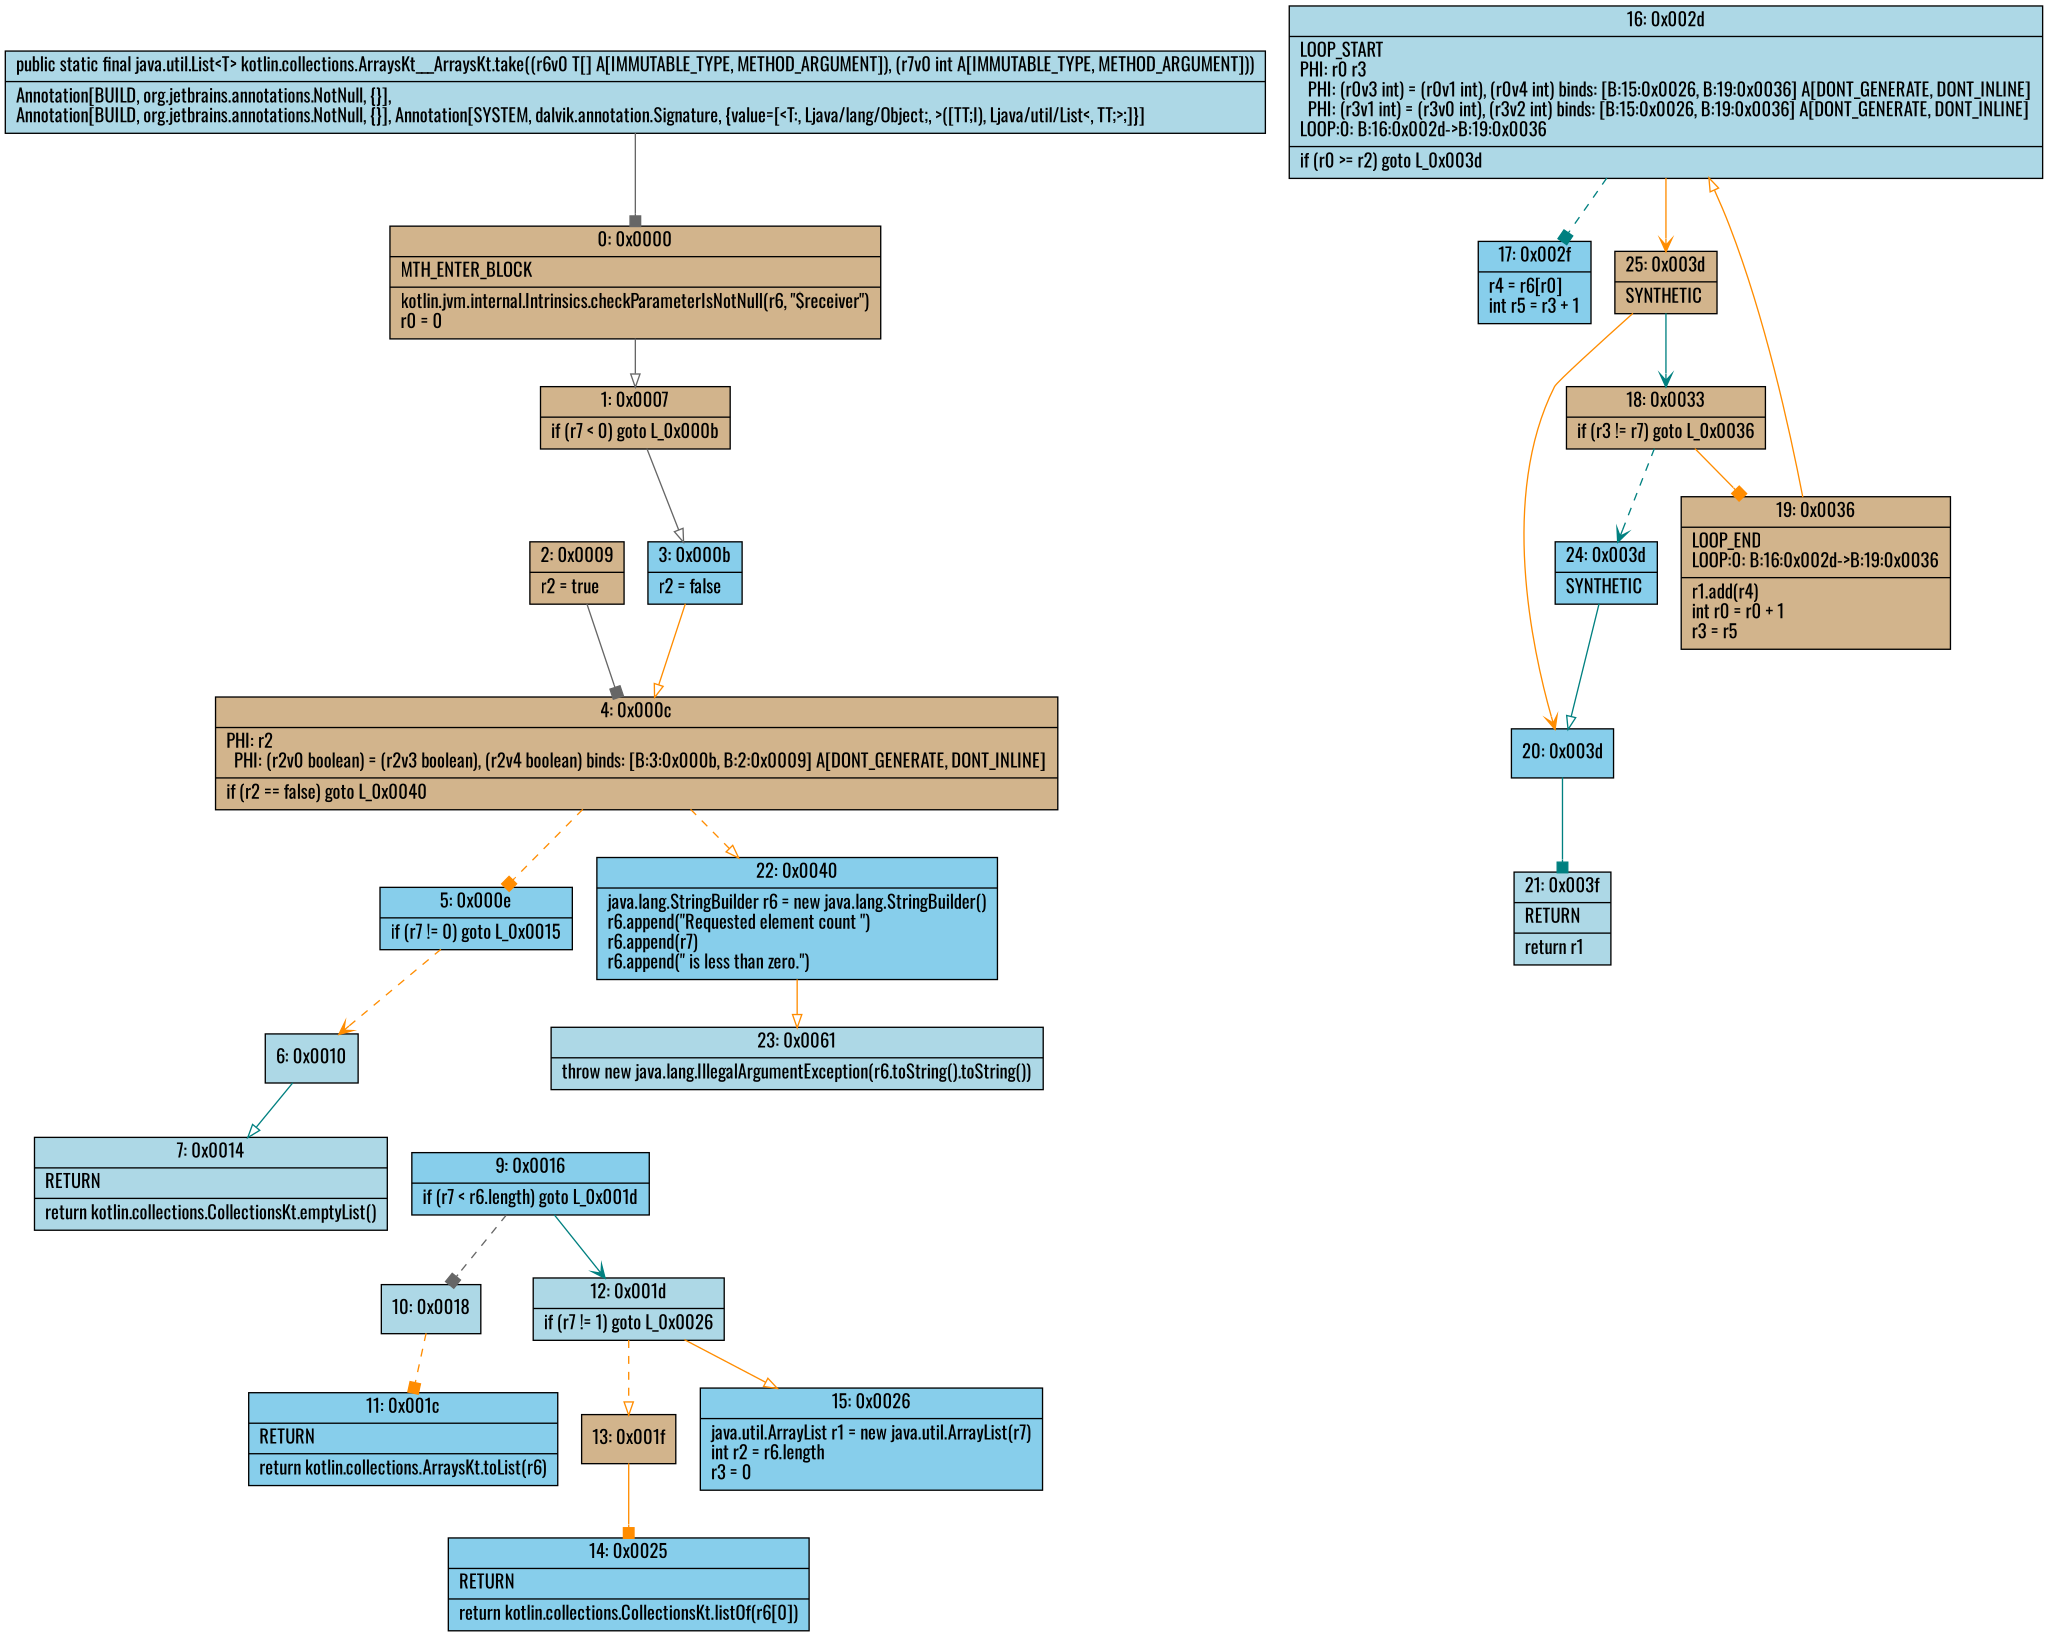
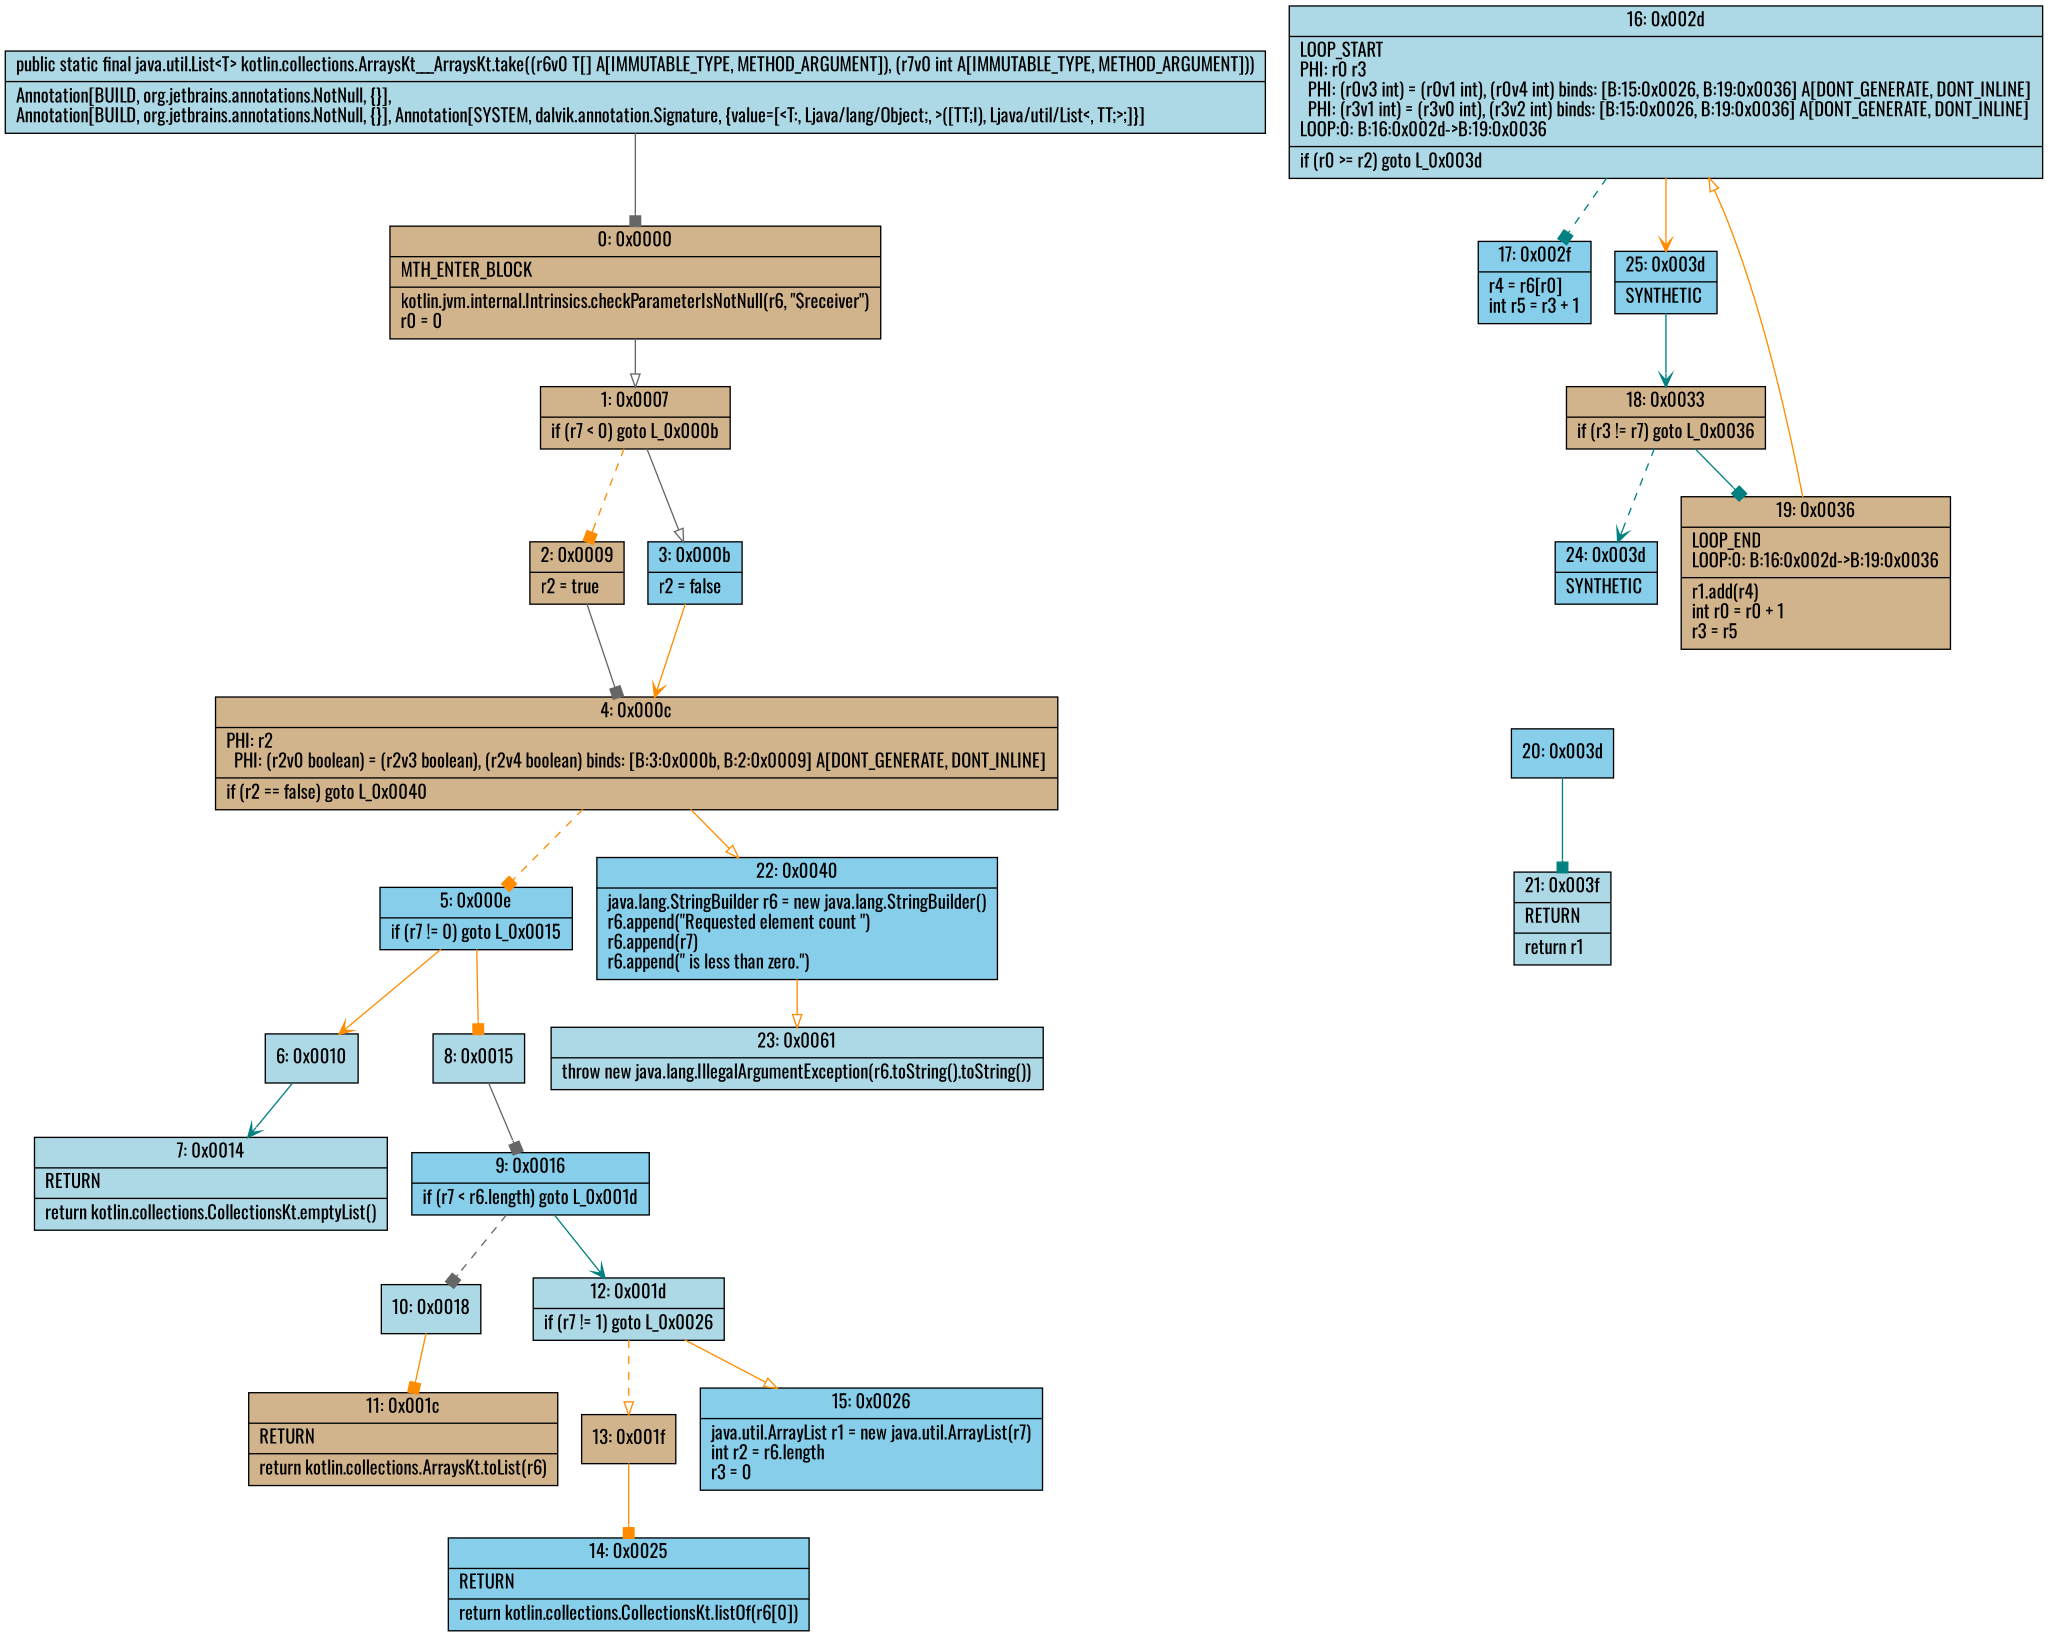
  digraph {
    fontname=Oswald
    node [fillcolor=skyblue fontname=Oswald shape=record style=filled]
    edge [arrowhead=box color=darkorange fontname=Oswald]
    n1 [fillcolor=tan label="{0\:\ 0x0000|MTH_ENTER_BLOCK\l|kotlin.jvm.internal.Intrinsics.checkParameterIsNotNull(r6, \"$receiver\")\lr0 = 0\l}"]
    n2 [fillcolor=tan label="{1\:\ 0x0007|if (r7 \< 0) goto L_0x000b\l}"]
    n3 [fillcolor=tan label="{2\:\ 0x0009|r2 = true\l}"]
    n4 [label="{3\:\ 0x000b|r2 = false\l}"]
    n5 [fillcolor=tan label="{4\:\ 0x000c|PHI: r2 \l  PHI: (r2v0 boolean) = (r2v3 boolean), (r2v4 boolean) binds: [B:3:0x000b, B:2:0x0009] A[DONT_GENERATE, DONT_INLINE]\l|if (r2 == false) goto L_0x0040\l}"]
    n6 [label="{5\:\ 0x000e|if (r7 != 0) goto L_0x0015\l}"]
    n7 [label="{22\:\ 0x0040|java.lang.StringBuilder r6 = new java.lang.StringBuilder()\lr6.append(\"Requested element count \")\lr6.append(r7)\lr6.append(\" is less than zero.\")\l}"]
    n8 [fillcolor=lightblue label="{6\:\ 0x0010}"]
+   n9 [fillcolor=lightblue label="{8\:\ 0x0015}"]
    n10 [fillcolor=lightblue label="{23\:\ 0x0061|throw new java.lang.IllegalArgumentException(r6.toString().toString())\l}"]
    n11 [fillcolor=lightblue label="{7\:\ 0x0014|RETURN\l|return kotlin.collections.CollectionsKt.emptyList()\l}"]
    n12 [label="{9\:\ 0x0016|if (r7 \< r6.length) goto L_0x001d\l}"]
    n13 [fillcolor=lightblue label="{10\:\ 0x0018}"]
    n14 [fillcolor=lightblue label="{12\:\ 0x001d|if (r7 != 1) goto L_0x0026\l}"]
-   n15 [label="{11\:\ 0x001c|RETURN\l|return kotlin.collections.ArraysKt.toList(r6)\l}"]
+   n15 [fillcolor=tan label="{11\:\ 0x001c|RETURN\l|return kotlin.collections.ArraysKt.toList(r6)\l}"]
    n16 [fillcolor=tan label="{13\:\ 0x001f}"]
    n17 [label="{15\:\ 0x0026|java.util.ArrayList r1 = new java.util.ArrayList(r7)\lint r2 = r6.length\lr3 = 0\l}"]
    n18 [label="{14\:\ 0x0025|RETURN\l|return kotlin.collections.CollectionsKt.listOf(r6[0])\l}"]
    n19 [fillcolor=lightblue label="{16\:\ 0x002d|LOOP_START\lPHI: r0 r3 \l  PHI: (r0v3 int) = (r0v1 int), (r0v4 int) binds: [B:15:0x0026, B:19:0x0036] A[DONT_GENERATE, DONT_INLINE]\l  PHI: (r3v1 int) = (r3v0 int), (r3v2 int) binds: [B:15:0x0026, B:19:0x0036] A[DONT_GENERATE, DONT_INLINE]\lLOOP:0: B:16:0x002d\-\>B:19:0x0036\l|if (r0 \>= r2) goto L_0x003d\l}"]
    n20 [label="{17\:\ 0x002f|r4 = r6[r0]\lint r5 = r3 + 1\l}"]
-   n21 [fillcolor=tan label="{25\:\ 0x003d|SYNTHETIC\l}"]
+   n21 [label="{25\:\ 0x003d|SYNTHETIC\l}"]
    n22 [fillcolor=tan label="{18\:\ 0x0033|if (r3 != r7) goto L_0x0036\l}"]
    n23 [label="{20\:\ 0x003d}"]
    n24 [fillcolor=tan label="{19\:\ 0x0036|LOOP_END\lLOOP:0: B:16:0x002d\-\>B:19:0x0036\l|r1.add(r4)\lint r0 = r0 + 1\lr3 = r5\l}"]
    n25 [label="{24\:\ 0x003d|SYNTHETIC\l}"]
    n26 [fillcolor=lightblue label="{21\:\ 0x003f|RETURN\l|return r1\l}"]
    n27 [fillcolor=lightblue label="{public static final java.util.List\<T\> kotlin.collections.ArraysKt___ArraysKt.take((r6v0 T[] A[IMMUTABLE_TYPE, METHOD_ARGUMENT]), (r7v0 int A[IMMUTABLE_TYPE, METHOD_ARGUMENT]))  | Annotation[BUILD, org.jetbrains.annotations.NotNull, \{\}], \lAnnotation[BUILD, org.jetbrains.annotations.NotNull, \{\}], Annotation[SYSTEM, dalvik.annotation.Signature, \{value=[\<T:, Ljava\/lang\/Object;, \>([TT;I), Ljava\/util\/List\<, TT;\>;]\}]\l}"]
    n1 -> n2 [arrowhead=onormal color=gray40]
+   n2 -> n3 [style=dashed]
    n2 -> n4 [arrowhead=onormal color=gray40]
    n3 -> n5 [color=gray40]
-   n4 -> n5 [arrowhead=onormal]
+   n4 -> n5 [arrowhead=vee]
    n5 -> n6 [style=dashed]
-   n5 -> n7 [arrowhead=onormal style=dashed]
-   n6 -> n8 [arrowhead=vee style=dashed]
+   n5 -> n7 [arrowhead=onormal]
+   n6 -> n8 [arrowhead=vee style=solid]
+   n6 -> n9
    n7 -> n10 [arrowhead=onormal]
-   n8 -> n11 [arrowhead=onormal color=teal]
+   n8 -> n11 [arrowhead=vee color=teal]
+   n9 -> n12 [color=gray40]
    n12 -> n13 [color=gray40 style=dashed]
    n12 -> n14 [arrowhead=vee color=teal]
-   n13 -> n15 [style=dashed]
+   n13 -> n15
    n14 -> n16 [arrowhead=onormal style=dashed]
    n14 -> n17 [arrowhead=onormal]
    n16 -> n18
    n19 -> n20 [color=teal style=dashed]
    n19 -> n21 [arrowhead=vee]
    n21 -> n22 [arrowhead=vee color=teal]
-   n21 -> n23 [arrowhead=vee]
-   n22 -> n24
+   n22 -> n24 [color=teal]
    n22 -> n25 [arrowhead=vee color=teal style=dashed]
    n23 -> n26 [color=teal]
    n24 -> n19 [arrowhead=onormal]
-   n25 -> n23 [arrowhead=onormal color=teal]
    n27 -> n1 [color=gray40]
  }
